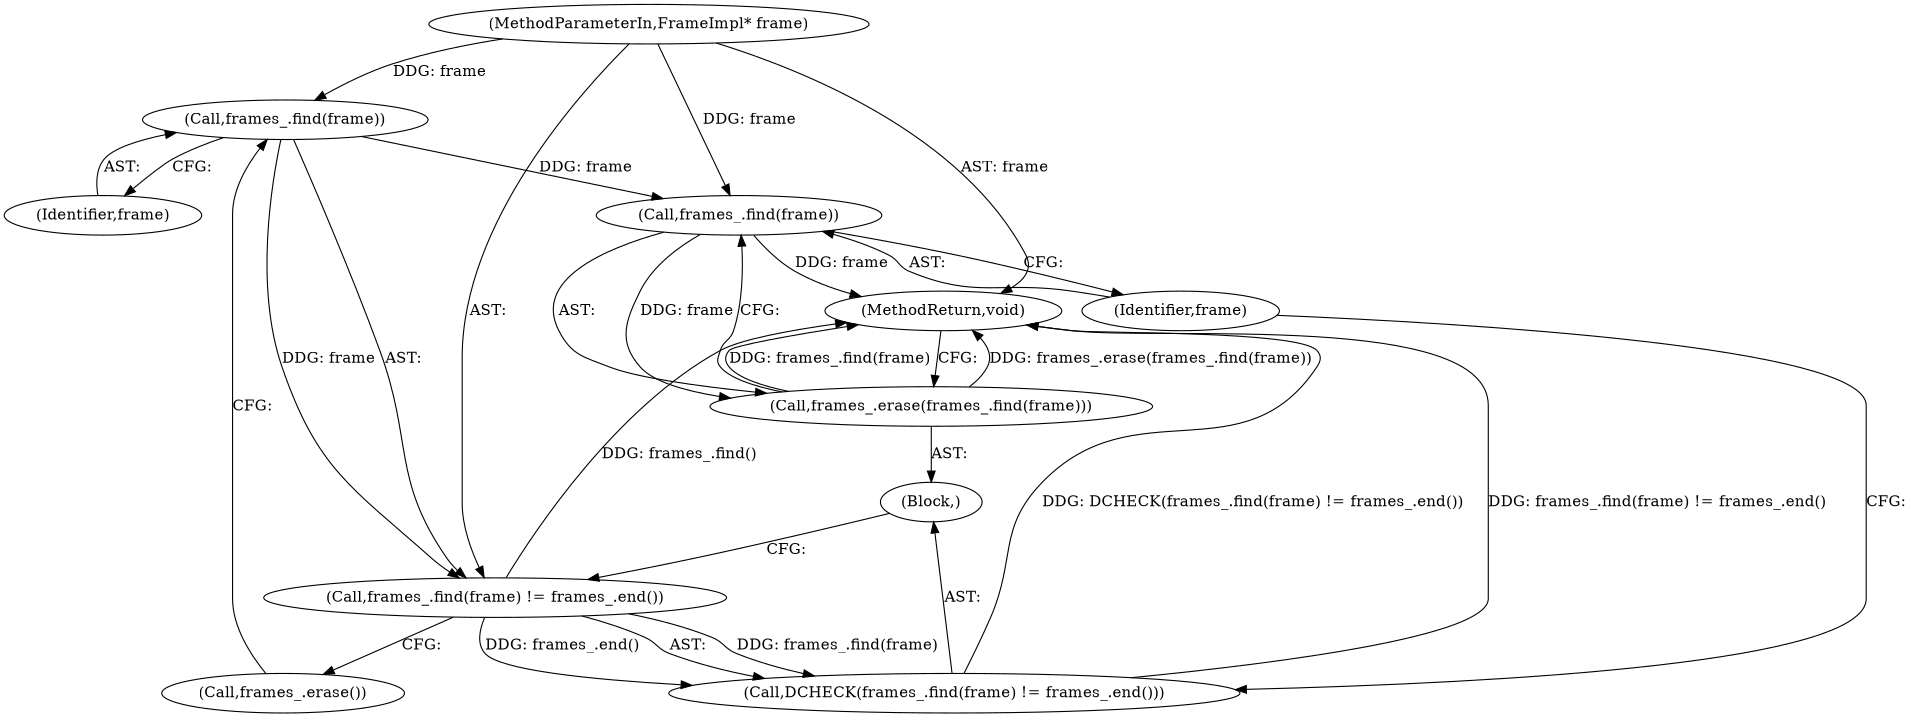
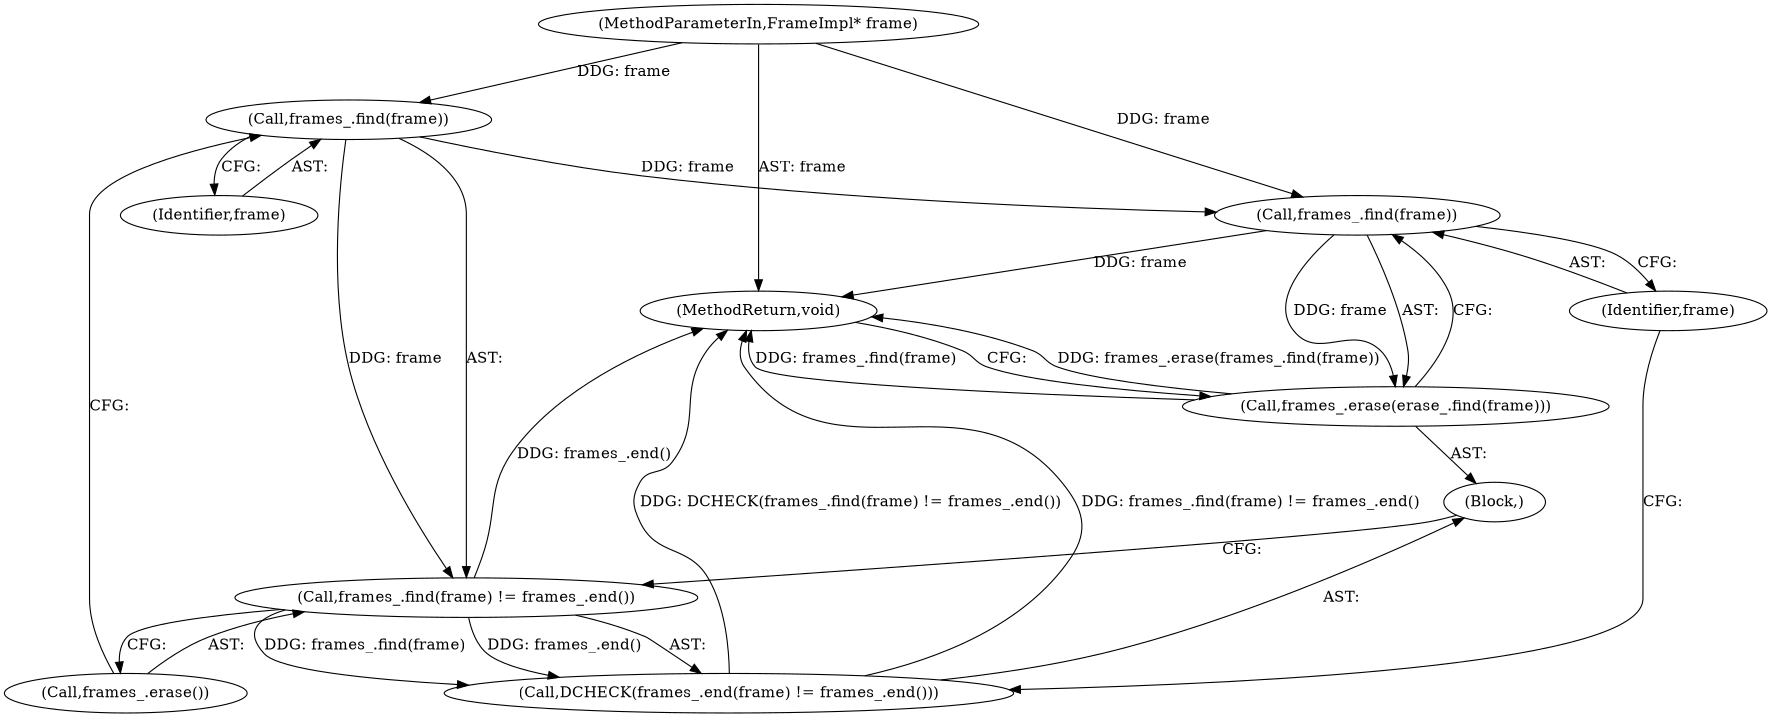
  digraph {
    n1 [label="(MethodParameterIn,FrameImpl* frame)"]
    n2 [label="(Call,frames_.find(frame))"]
    n3 [label="(Call,frames_.find(frame))"]
    n4 [label="(MethodReturn,void)"]
    n5 [label="(Call,frames_.find(frame) != frames_.end())"]
    n6 [label="(Identifier,frame)"]
-   n7 [label="(Call,frames_.erase(frames_.find(frame)))"]
+   n7 [label="(Call,frames_.erase(erase_.find(frame)))"]
    n8 [label="(Identifier,frame)"]
-   n9 [label="(Call,DCHECK(frames_.find(frame) != frames_.end()))"]
+   n9 [label="(Call,DCHECK(frames_.end(frame) != frames_.end()))"]
    n10 [label="(Call,frames_.erase())"]
    n11 [label="(Block,)"]
    n1 -> n2 [label="DDG: frame"]
    n1 -> n3 [label="DDG: frame"]
    n1 -> n4 [label="AST: frame"]
    n2 -> n3 [label="DDG: frame"]
    n2 -> n5 [label="AST: "]
    n2 -> n5 [label="DDG: frame"]
    n2 -> n6 [label="CFG: "]
    n3 -> n4 [label="DDG: frame"]
    n3 -> n7 [label="AST: "]
    n3 -> n7 [label="DDG: frame"]
    n3 -> n8 [label="CFG: "]
    n4 -> n7 [label="CFG: "]
-   n5 -> n4 [label="DDG: frames_.find()"]
+   n5 -> n4 [label="DDG: frames_.end()"]
    n5 -> n9 [label="AST: "]
    n5 -> n9 [label="DDG: frames_.find(frame)"]
    n5 -> n9 [label="DDG: frames_.end()"]
    n5 -> n10 [label="CFG: "]
    n6 -> n2 [label="AST: "]
    n7 -> n3 [label="CFG: "]
    n7 -> n4 [label="DDG: frames_.erase(frames_.find(frame))"]
    n7 -> n4 [label="DDG: frames_.find(frame)"]
    n7 -> n11 [label="AST: "]
    n8 -> n3 [label="AST: "]
    n8 -> n9 [label="CFG: "]
    n9 -> n4 [label="DDG: DCHECK(frames_.find(frame) != frames_.end())"]
    n9 -> n4 [label="DDG: frames_.find(frame) != frames_.end()"]
    n9 -> n11 [label="AST: "]
    n10 -> n2 [label="CFG: "]
-   n1 -> n5 [label="AST: "]
+   n10 -> n5 [label="AST: "]
    n11 -> n5 [label="CFG: "]
  }
